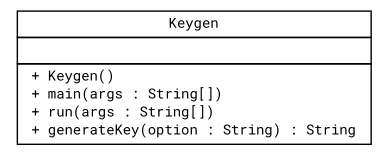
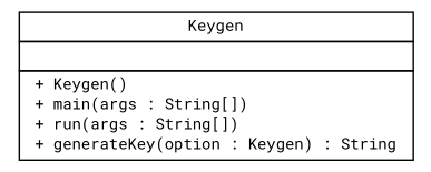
  digraph {
    nodesep=0.25
    ranksep=0.5
    fontname="Roboto Mono"
-   n1 [fontcolor=black fontname="Roboto Mono" fontsize=10.0 label=<<table title="cn.home1.environment.Keygen" border="0" cellborder="1" cellspacing="0" cellpadding="2" port="p" href="./Keygen.html"> 		<tr><td><table border="0" cellspacing="0" cellpadding="1"> <tr><td align="center" balign="center"> Keygen </td></tr> 		</table></td></tr> 		<tr><td><table border="0" cellspacing="0" cellpadding="1"> <tr><td align="left" balign="left">  </td></tr> 		</table></td></tr> 		<tr><td><table border="0" cellspacing="0" cellpadding="1"> <tr><td align="left" balign="left"> + Keygen() </td></tr> <tr><td align="left" balign="left"> + main(args : String[]) </td></tr> <tr><td align="left" balign="left"> + run(args : String[]) </td></tr> <tr><td align="left" balign="left"> + generateKey(option : String) : String </td></tr> 		</table></td></tr> 		</table>> shape=plaintext]
+   n1 [fontcolor=black fontname="Roboto Mono" fontsize=10.0 label=<<table title="cn.home1.environment.Keygen" border="0" cellborder="1" cellspacing="0" cellpadding="2" port="p" href="./Keygen.html"> 		<tr><td><table border="0" cellspacing="0" cellpadding="1"> <tr><td align="center" balign="center"> Keygen </td></tr> 		</table></td></tr> 		<tr><td><table border="0" cellspacing="0" cellpadding="1"> <tr><td align="left" balign="left">  </td></tr> 		</table></td></tr> 		<tr><td><table border="0" cellspacing="0" cellpadding="1"> <tr><td align="left" balign="left"> + Keygen() </td></tr> <tr><td align="left" balign="left"> + main(args : String[]) </td></tr> <tr><td align="left" balign="left"> + run(args : String[]) </td></tr> <tr><td align="left" balign="left"> + generateKey(option : Keygen) : String </td></tr> 		</table></td></tr> 		</table>> shape=plaintext]
  }
